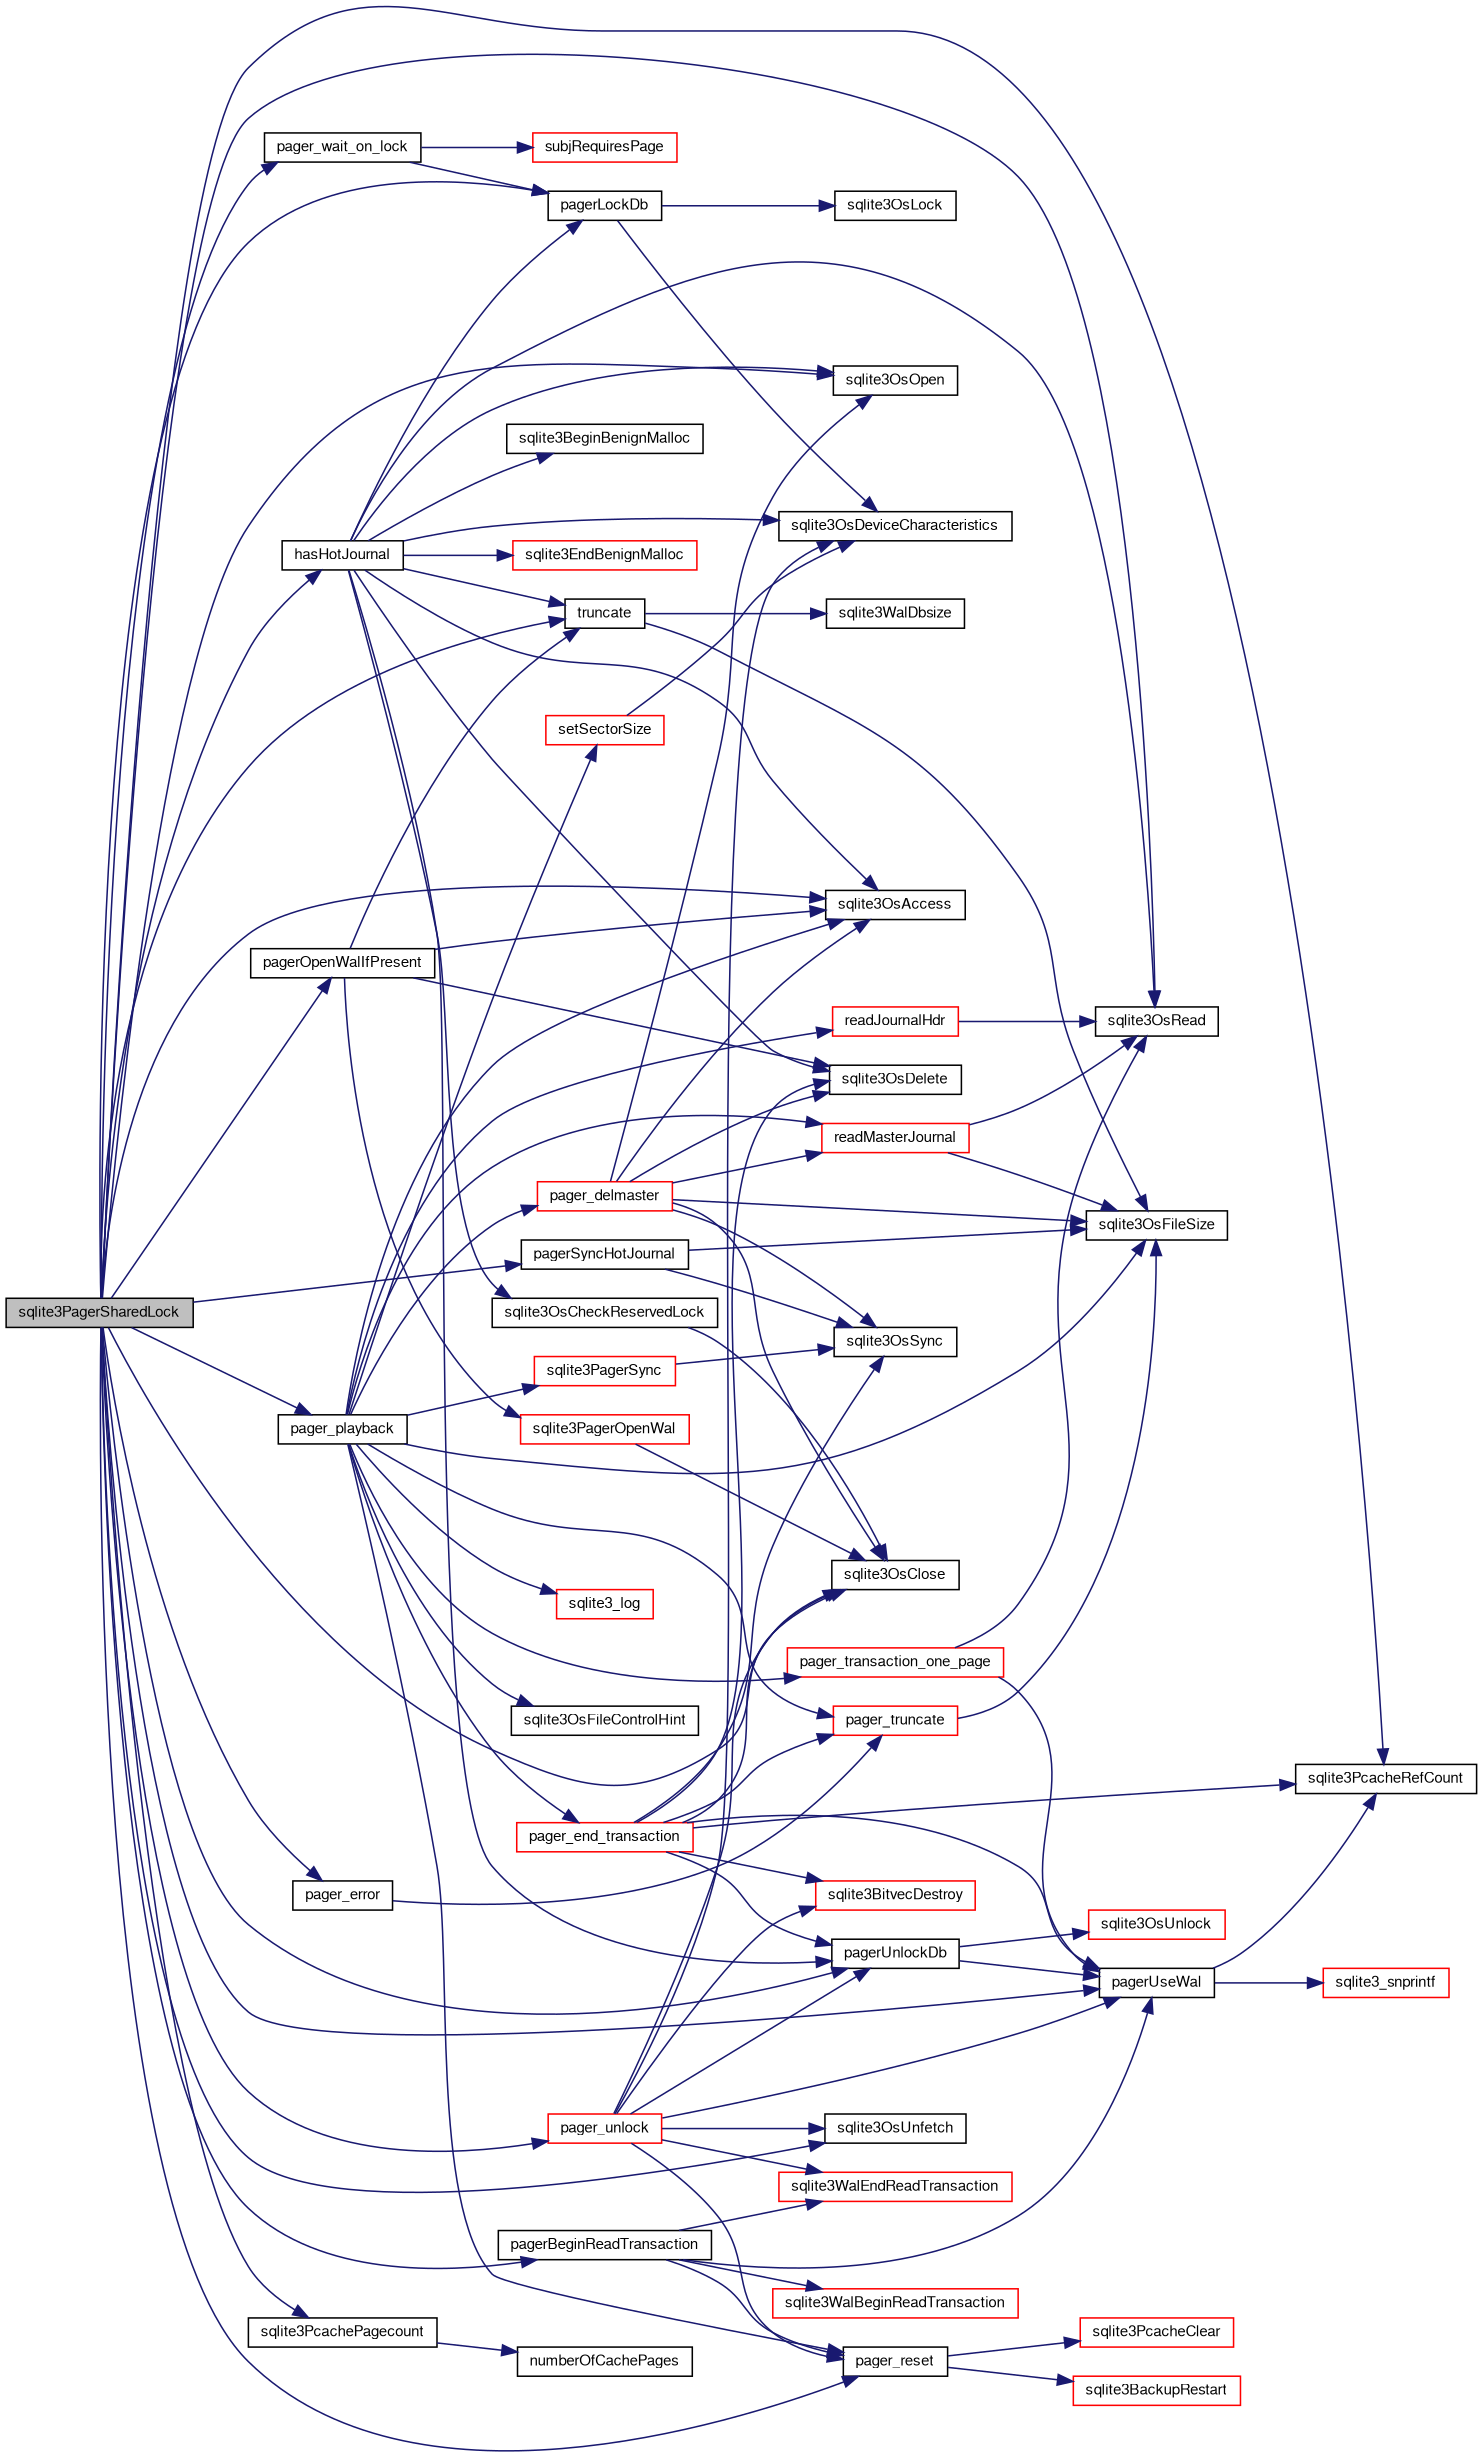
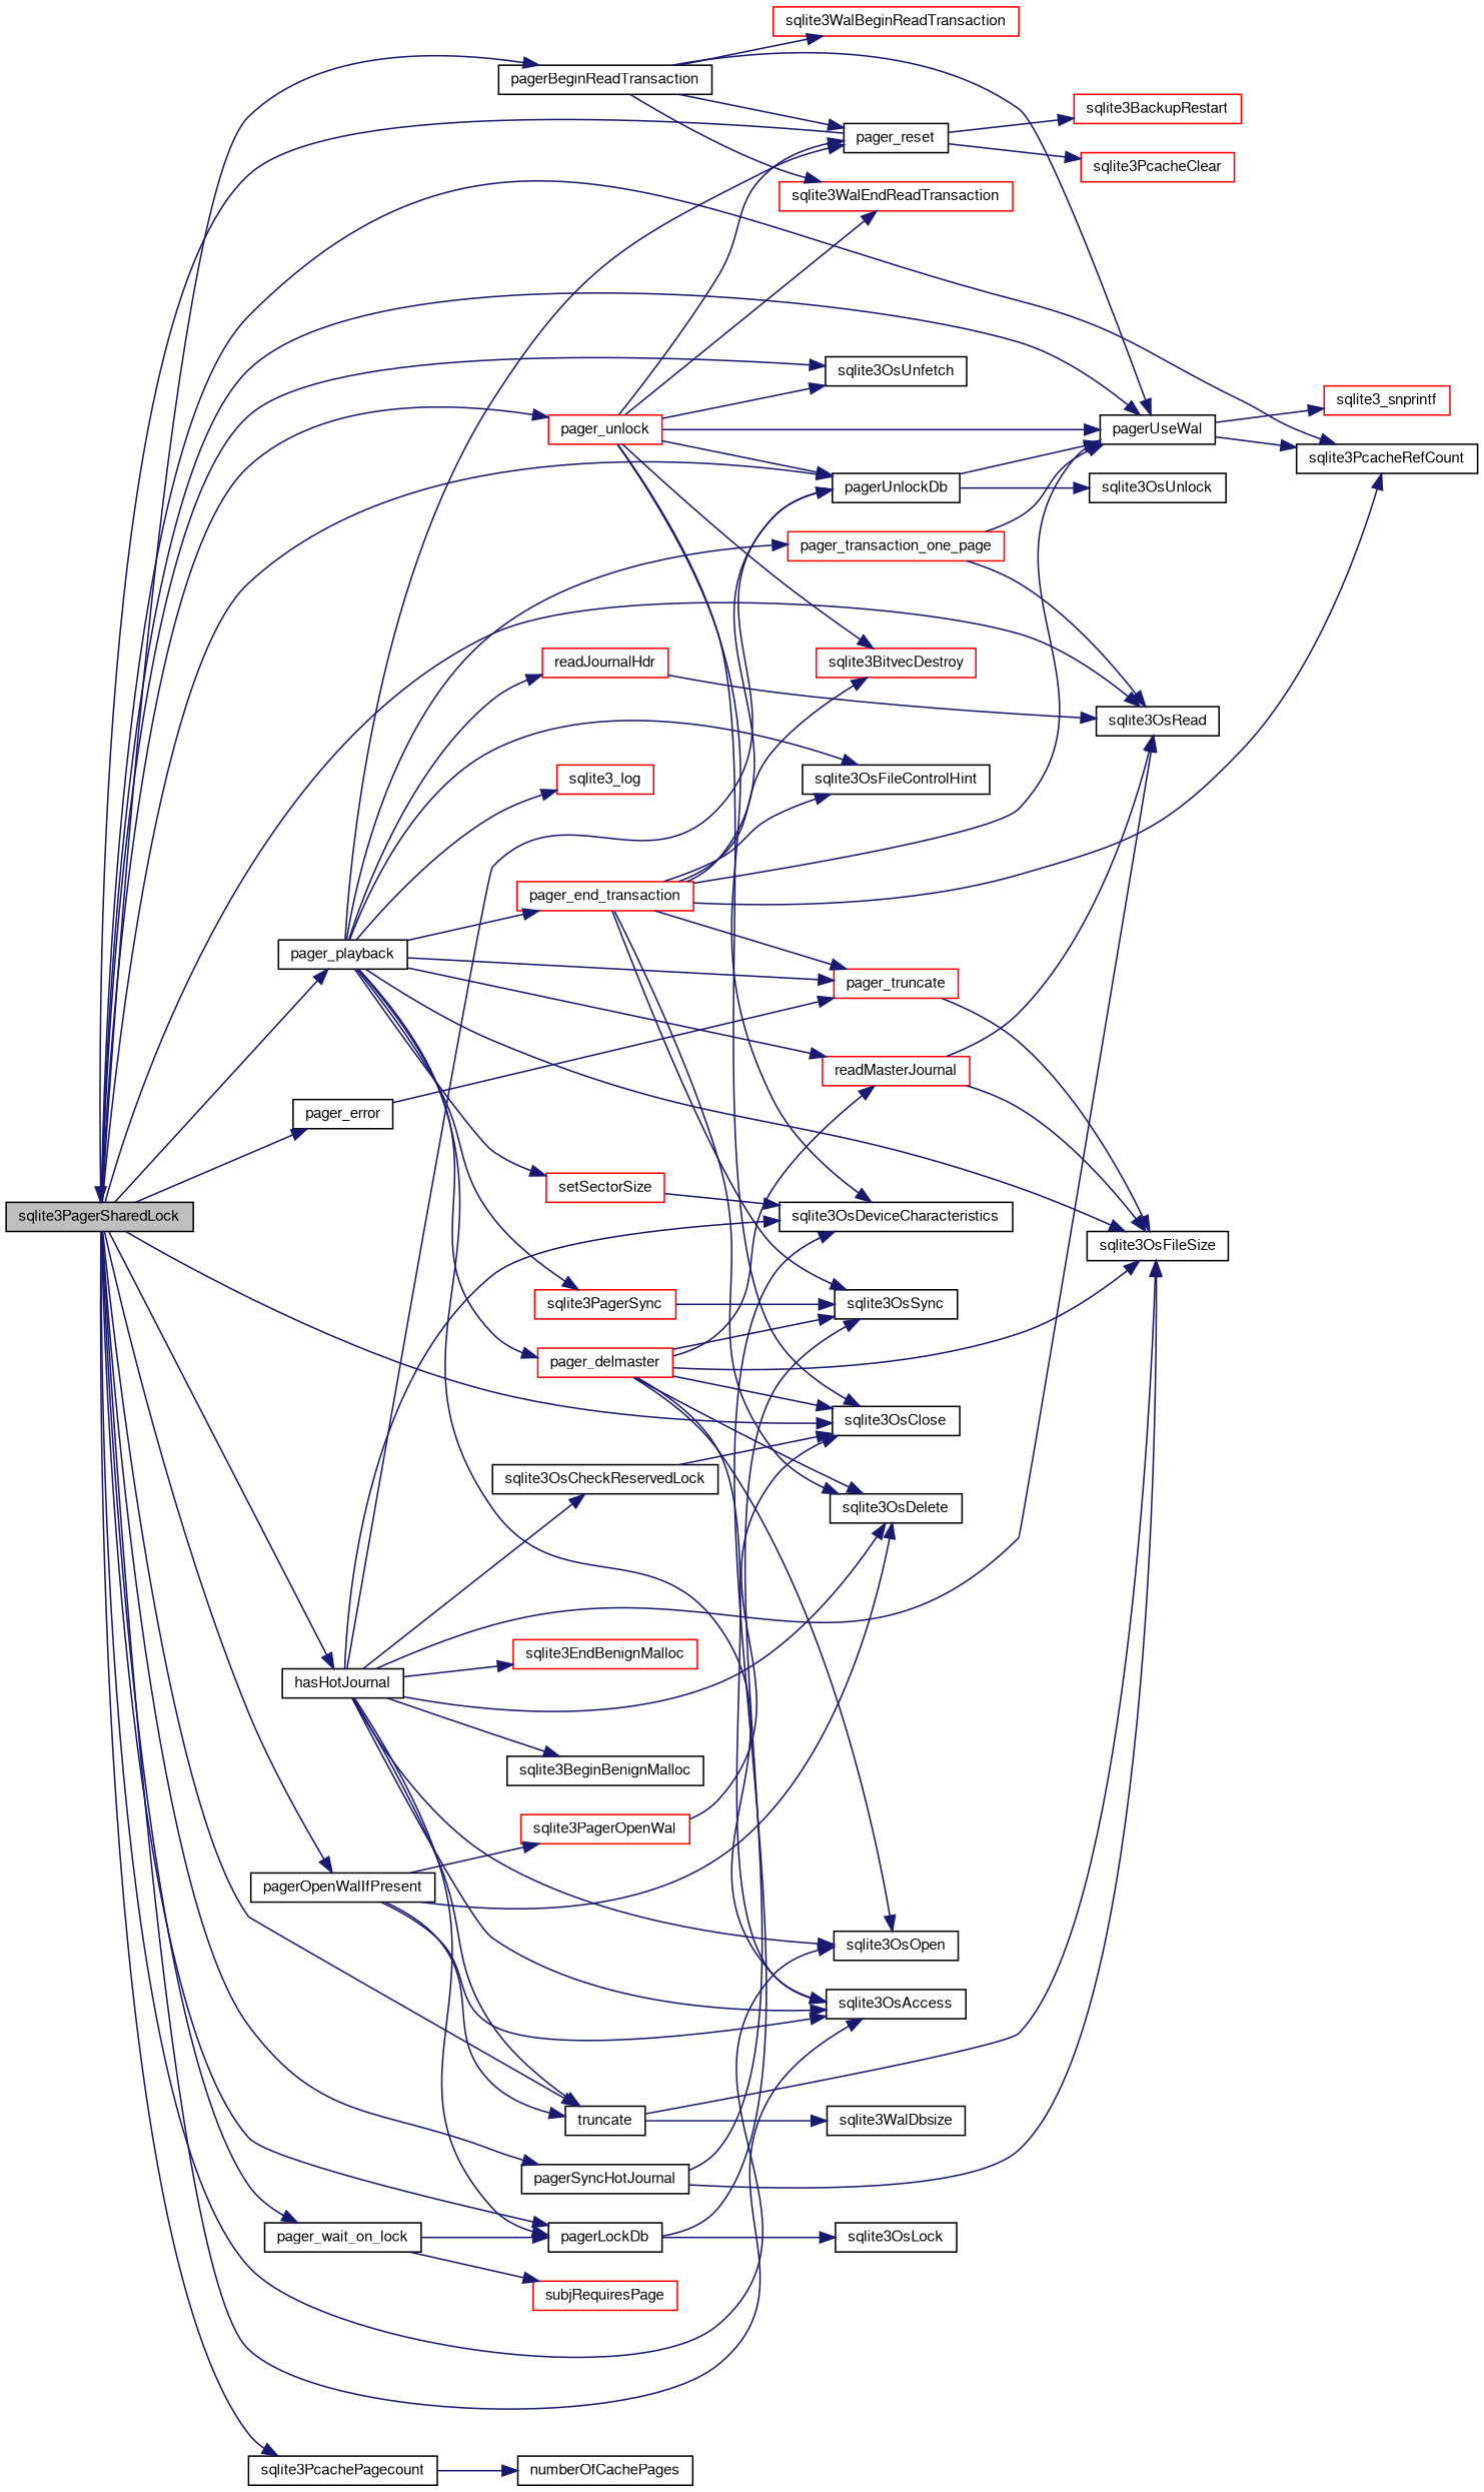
  digraph {
    rankdir=LR
    node [color=black fillcolor=white fontname=FreeSans fontsize=10 shape=record style=filled]
    edge [color=midnightblue fontname=FreeSans fontsize=10 labelfontname=FreeSans labelfontsize=10 style=solid]
    n1 [fillcolor=grey75 fontcolor=black height=0.2 label=sqlite3PagerSharedLock width=0.4]
    n2 [height=0.2 label=sqlite3PcacheRefCount width=0.4]
    n3 [height=0.2 label=pagerUseWal width=0.4]
    n4 [height=0.2 label=pager_wait_on_lock width=0.4]
    n5 [height=0.2 label=pagerLockDb width=0.4]
    n6 [height=0.2 label=hasHotJournal width=0.4]
    n7 [height=0.2 label=sqlite3OsAccess width=0.4]
    n8 [height=0.2 label=truncate width=0.4]
    n9 [height=0.2 label=pagerUnlockDb width=0.4]
    n10 [height=0.2 label=sqlite3OsOpen width=0.4]
    n11 [height=0.2 label=sqlite3OsRead width=0.4]
    n12 [height=0.2 label=sqlite3OsClose width=0.4]
    n13 [height=0.2 label=pagerSyncHotJournal width=0.4]
    n14 [height=0.2 label=pager_playback width=0.4]
    n15 [height=0.2 label=pager_reset width=0.4]
    n16 [height=0.2 label=pager_error width=0.4]
    n17 [height=0.2 label=sqlite3PcachePagecount width=0.4]
    n18 [height=0.2 label=sqlite3OsUnfetch width=0.4]
    n19 [height=0.2 label=pagerOpenWalIfPresent width=0.4]
    n20 [height=0.2 label=pagerBeginReadTransaction width=0.4]
    n21 [color=red height=0.2 label=pager_unlock width=0.4]
    n22 [color=red height=0.2 label=sqlite3_snprintf width=0.4]
    n23 [color=red height=0.2 label=subjRequiresPage width=0.4]
    n24 [height=0.2 label=sqlite3OsLock width=0.4]
    n25 [height=0.2 label=sqlite3OsDeviceCharacteristics width=0.4]
    n26 [height=0.2 label=sqlite3OsCheckReservedLock width=0.4]
    n27 [height=0.2 label=sqlite3BeginBenignMalloc width=0.4]
    n28 [height=0.2 label=sqlite3OsDelete width=0.4]
    n29 [color=red height=0.2 label=sqlite3EndBenignMalloc width=0.4]
    n30 [height=0.2 label=sqlite3WalDbsize width=0.4]
    n31 [height=0.2 label=sqlite3OsFileSize width=0.4]
-   n32 [color=red height=0.2 label=sqlite3OsUnlock width=0.4]
+   n32 [height=0.2 label=sqlite3OsUnlock width=0.4]
    n33 [height=0.2 label=sqlite3OsSync width=0.4]
    n34 [color=red height=0.2 label=readMasterJournal width=0.4]
    n35 [color=red height=0.2 label=readJournalHdr width=0.4]
    n36 [color=red height=0.2 label=pager_truncate width=0.4]
    n37 [color=red height=0.2 label=pager_transaction_one_page width=0.4]
    n38 [height=0.2 label=sqlite3OsFileControlHint width=0.4]
    n39 [color=red height=0.2 label=sqlite3PagerSync width=0.4]
    n40 [color=red height=0.2 label=pager_end_transaction width=0.4]
    n41 [color=red height=0.2 label=pager_delmaster width=0.4]
    n42 [color=red height=0.2 label=sqlite3_log width=0.4]
    n43 [color=red height=0.2 label=setSectorSize width=0.4]
    n44 [color=red height=0.2 label=sqlite3BackupRestart width=0.4]
    n45 [color=red height=0.2 label=sqlite3PcacheClear width=0.4]
    n46 [height=0.2 label=numberOfCachePages width=0.4]
    n47 [color=red height=0.2 label=sqlite3PagerOpenWal width=0.4]
    n48 [color=red height=0.2 label=sqlite3WalEndReadTransaction width=0.4]
    n49 [color=red height=0.2 label=sqlite3WalBeginReadTransaction width=0.4]
    n50 [color=red height=0.2 label=sqlite3BitvecDestroy width=0.4]
    n1 -> n2
    n1 -> n3
    n1 -> n4
    n1 -> n5
    n1 -> n6
    n1 -> n7
    n1 -> n8
    n1 -> n9
    n1 -> n10
    n1 -> n11
    n1 -> n12
    n1 -> n13
    n1 -> n14
-   n1 -> n15
+   n15 -> n1
    n1 -> n16
    n1 -> n17
    n1 -> n18
    n1 -> n19
    n1 -> n20
    n1 -> n21
    n3 -> n2
    n3 -> n22
    n4 -> n5
    n4 -> n23
    n5 -> n24
    n5 -> n25
    n6 -> n5
    n6 -> n7
    n6 -> n8
    n6 -> n9
    n6 -> n10
    n6 -> n11
    n6 -> n25
    n6 -> n26
    n6 -> n27
    n6 -> n28
    n6 -> n29
    n8 -> n30
    n8 -> n31
    n9 -> n3
    n9 -> n32
    n13 -> n31
    n13 -> n33
    n14 -> n7
    n14 -> n15
    n14 -> n31
    n14 -> n34
    n14 -> n35
    n14 -> n36
    n14 -> n37
    n14 -> n38
    n14 -> n39
    n14 -> n40
    n14 -> n41
    n14 -> n42
    n14 -> n43
    n15 -> n44
    n15 -> n45
    n16 -> n36
    n17 -> n46
    n19 -> n7
    n19 -> n8
    n19 -> n28
    n19 -> n47
    n20 -> n3
    n20 -> n15
    n20 -> n48
    n20 -> n49
    n21 -> n3
    n21 -> n9
    n21 -> n12
    n21 -> n15
    n21 -> n18
    n21 -> n25
    n21 -> n48
    n21 -> n50
    n26 -> n12
    n34 -> n11
    n34 -> n31
    n35 -> n11
    n36 -> n31
    n37 -> n3
    n37 -> n11
    n39 -> n33
    n40 -> n2
    n40 -> n3
    n40 -> n9
-   n40 -> n12
+   n40 -> n38
    n40 -> n28
    n40 -> n33
    n40 -> n36
    n40 -> n50
    n41 -> n7
    n41 -> n10
    n41 -> n12
    n41 -> n28
    n41 -> n31
    n41 -> n33
    n41 -> n34
    n43 -> n25
    n47 -> n12
  }
